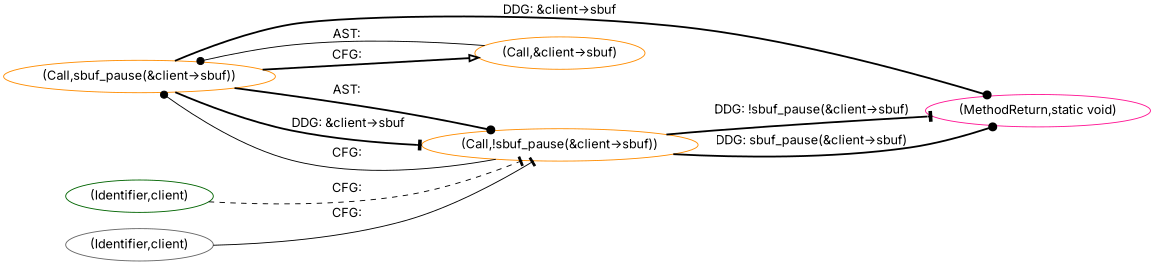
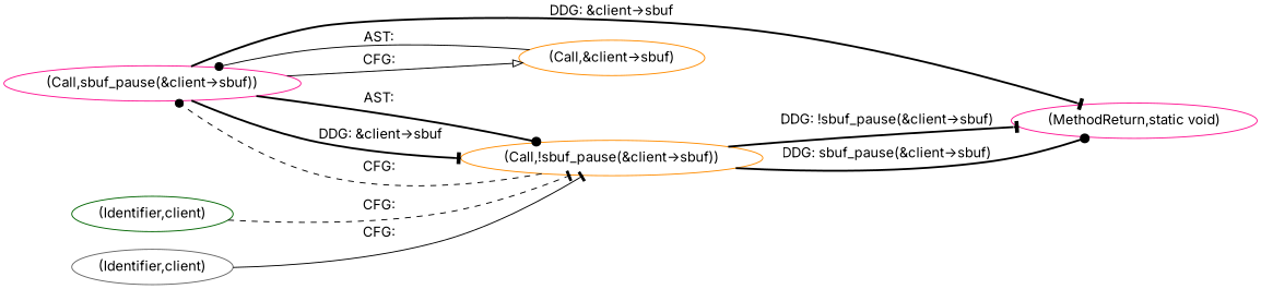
  digraph {
    fontname=Inter
    rankdir=LR
    node [color=deeppink fontname=Inter]
    edge [arrowhead=tee fontname=Inter style=bold]
-   n1 [color=darkorange label="(Call,sbuf_pause(&client->sbuf))"]
+   n1 [label="(Call,sbuf_pause(&client->sbuf))"]
    n2 [color=darkorange label="(Call,!sbuf_pause(&client->sbuf))"]
    n3 [color=darkorange label="(Call,&client->sbuf)"]
    n4 [label="(MethodReturn,static void)"]
    n5 [color=darkgreen label="(Identifier,client)"]
    n6 [color=gray40 label="(Identifier,client)"]
    n1 -> n2 [arrowhead=dot label="AST: "]
    n1 -> n2 [label="DDG: &client->sbuf"]
-   n1 -> n3 [arrowhead=onormal label="CFG: "]
-   n1 -> n4 [arrowhead=dot label="DDG: &client->sbuf"]
-   n2 -> n1 [arrowhead=dot label="CFG: " style=solid]
+   n1 -> n3 [arrowhead=onormal label="CFG: " style=solid]
+   n1 -> n4 [label="DDG: &client->sbuf"]
+   n2 -> n1 [arrowhead=dot label="CFG: " style=dashed]
    n2 -> n4 [label="DDG: !sbuf_pause(&client->sbuf)"]
    n2 -> n4 [arrowhead=dot label="DDG: sbuf_pause(&client->sbuf)"]
    n3 -> n1 [arrowhead=dot label="AST: " style=solid]
    n5 -> n2 [label="CFG: " style=dashed]
    n6 -> n2 [label="CFG: " style=solid]
  }
